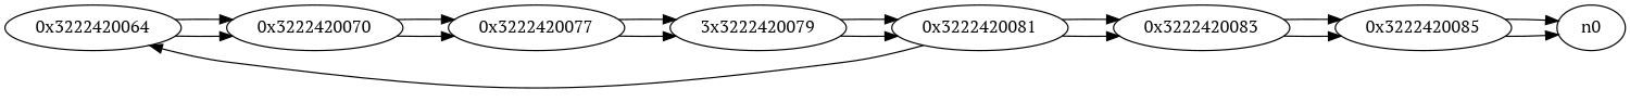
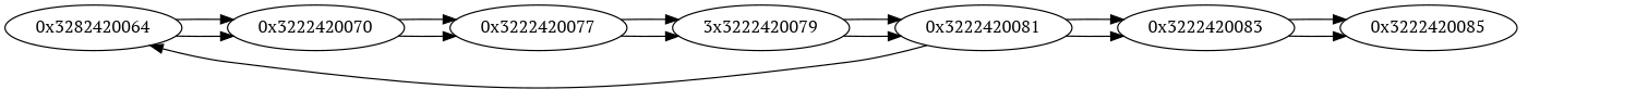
  digraph {
    fontname="PT Serif"
    rankdir=LR
    node [fontname="PT Serif"]
    edge [fontname="PT Serif"]
-   n1 [label="0x3222420064"]
+   n1 [label="0x3282420064"]
    n2 [label="0x3222420070"]
    n3 [label="0x3222420077"]
    n4 [label="3x3222420079"]
    n5 [label="0x3222420081"]
    n6 [label="0x3222420083"]
    n7 [label="0x3222420085"]
-   n0
    n1 -> n2
    n1 -> n2
    n2 -> n3
    n2 -> n3
    n3 -> n4
    n3 -> n4
    n4 -> n5
    n4 -> n5
    n5 -> n1
    n5 -> n6
    n5 -> n6
    n6 -> n7
    n6 -> n7
-   n7 -> n0
-   n7 -> n0
  }
